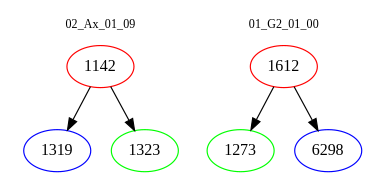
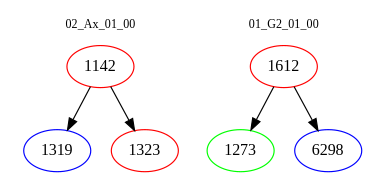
  digraph {
    fontname="Liberation Serif"
    node [color=red fontname="Liberation Serif"]
    edge [color=black fontname="Liberation Serif"]
    n1 [label=1142]
    n2 [color=blue label=1319]
-   n3 [color=green label=1323]
+   n3 [label=1323]
    n4 [label=1612]
    n5 [color=green label=1273]
    n6 [color=blue label=6298]
    subgraph cluster_1 {
      color=white
      fontsize=10
-     label="02_Ax_01_09"
+     label="02_Ax_01_00"
      n1
      n2
      n3
    }
    subgraph cluster_2 {
      color=white
      fontsize=10
      label="01_G2_01_00"
      n4
      n5
      n6
    }
    n1 -> n2
    n1 -> n3
    n4 -> n5
    n4 -> n6
  }
